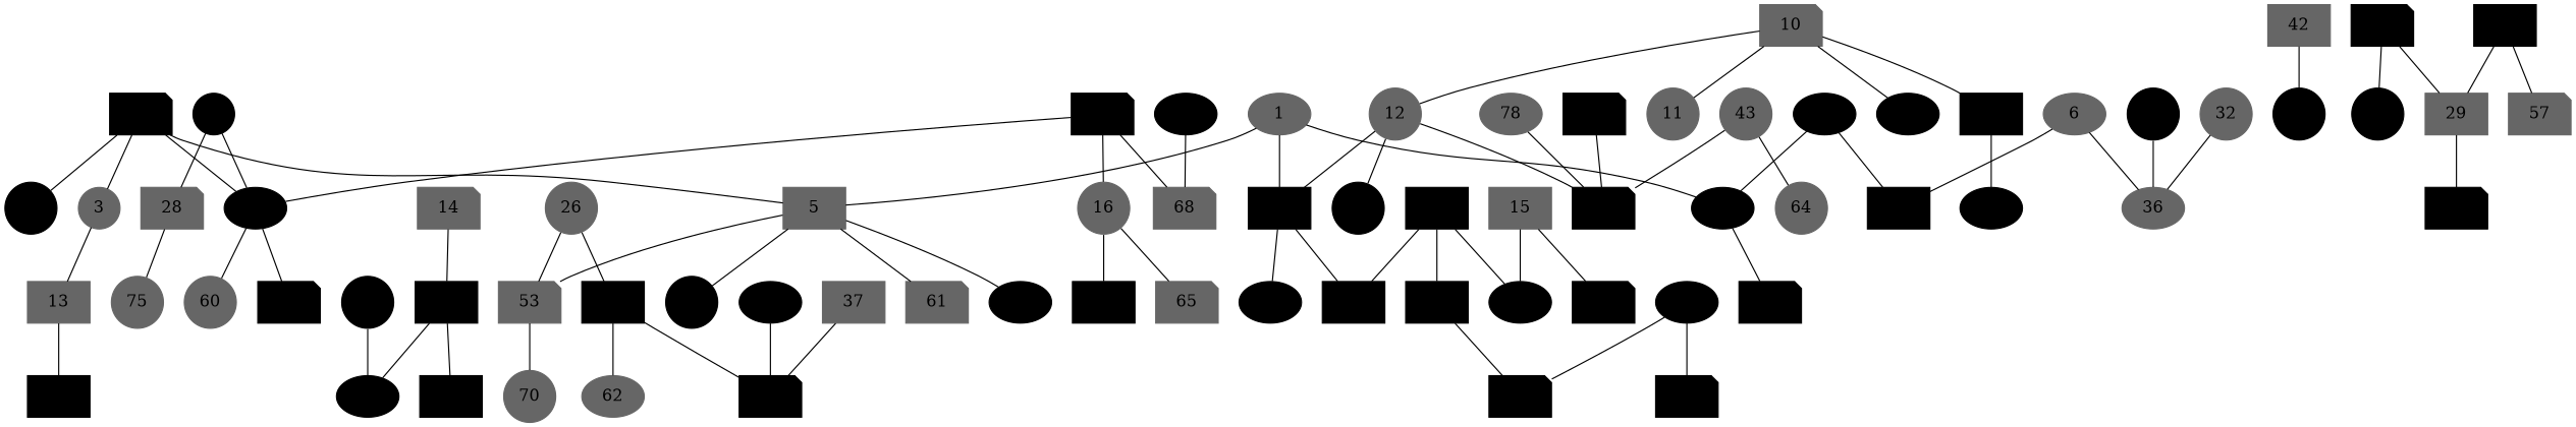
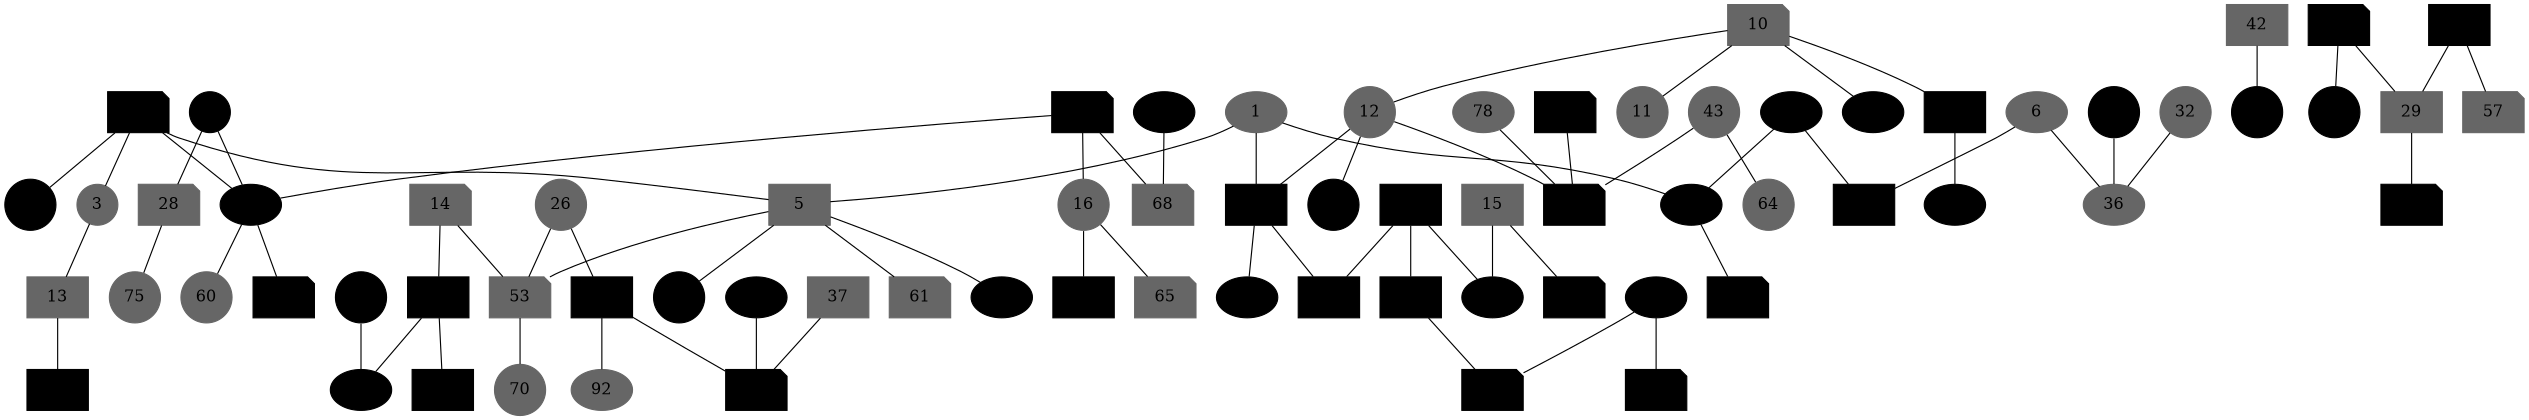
  graph {
    node [color=black shape=note style=filled]
    edge [weight=1.0]
    1 [color=gray40 shape=ellipse]
    5 [color=gray40 shape=box]
    25 [shape=box]
    41 [shape=ellipse]
    22 [shape=ellipse]
    24 [shape=circle]
    53 [color=gray40]
    61 [color=gray40]
    54 [shape=box]
    44 [shape=ellipse]
    63
    2
    3 [color=gray40 shape=circle]
    39 [shape=ellipse]
    46 [shape=circle]
    13 [color=gray40 shape=box]
    58
    60 [color=gray40 shape=circle]
    51 [shape=box]
    42 [color=gray40 shape=box]
    47 [shape=circle]
    29 [color=gray40 shape=box]
    4
    52 [shape=circle]
    48
    70 [color=gray40 shape=circle]
    6 [color=gray40 shape=ellipse]
    36 [color=gray40 shape=ellipse]
    72 [shape=box]
    7 [shape=box]
    19 [shape=box]
    40 [shape=ellipse]
    31
    8
    16 [color=gray40 shape=circle]
    68 [color=gray40]
    33 [shape=box]
    65 [color=gray40]
    9 [shape=circle]
    28 [color=gray40]
    75 [color=gray40 shape=circle]
    10 [color=gray40]
    11 [color=gray40 shape=circle]
    12 [color=gray40 shape=circle]
    30 [shape=box]
    73 [shape=ellipse]
    56
    66 [shape=circle]
    55 [shape=ellipse]
    14 [color=gray40]
    35 [shape=box]
    67 [shape=box]
    69 [shape=ellipse]
    15 [color=gray40 shape=box]
    71
    17
    18 [shape=box]
    57 [color=gray40]
    20 [shape=circle]
    21 [shape=ellipse]
    23 [shape=ellipse]
    45
    26 [color=gray40 shape=circle]
    27 [shape=box]
    50
-   62 [color=gray40 shape=ellipse]
+   62 [color=gray40 shape=ellipse label=92]
    32 [color=gray40 shape=circle]
    34 [shape=ellipse]
    37 [color=gray40 shape=box]
    n70 [color=gray40 label=78 shape=ellipse]
    43 [color=gray40 shape=circle]
    64 [color=gray40 shape=circle]
    49 [shape=ellipse]
    59 [shape=circle]
    1 -- 5
    1 -- 25
    1 -- 41
    5 -- 22
    5 -- 24
    5 -- 53
    5 -- 61
    25 -- 54
    25 -- 44
    41 -- 63
    53 -- 70
    2 -- 5
    2 -- 3
    2 -- 39
    2 -- 46
    3 -- 13
    39 -- 58
    39 -- 60
    13 -- 51
    42 -- 47
    29 -- 48
    4 -- 29
    4 -- 52
    6 -- 36
    6 -- 72
    7 -- 54
    7 -- 19
    7 -- 40
    19 -- 31
    8 -- 39
    8 -- 16
    8 -- 68
    16 -- 33
    16 -- 65
    9 -- 39
    9 -- 28
    28 -- 75
    10 -- 11
    10 -- 12
    10 -- 30
    10 -- 73
    12 -- 25
    12 -- 56
    12 -- 66
    30 -- 55
+   14 -- 53
    14 -- 35
    35 -- 67
    35 -- 69
    15 -- 40
    15 -- 71
    17 -- 56
    18 -- 29
    18 -- 57
    20 -- 36
    21 -- 41
    21 -- 72
    23 -- 31
    23 -- 45
    26 -- 53
    26 -- 27
    27 -- 50
    27 -- 62
    32 -- 36
    34 -- 50
    37 -- 50
    n70 -- 56
    43 -- 56
    43 -- 64
    49 -- 68
    59 -- 69
  }
